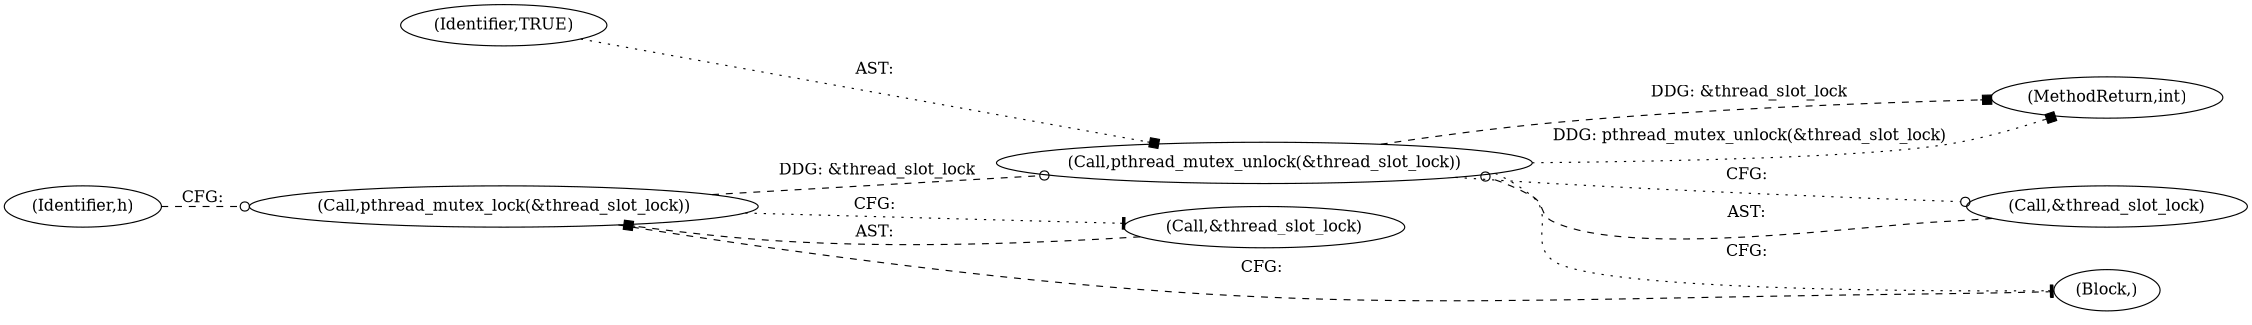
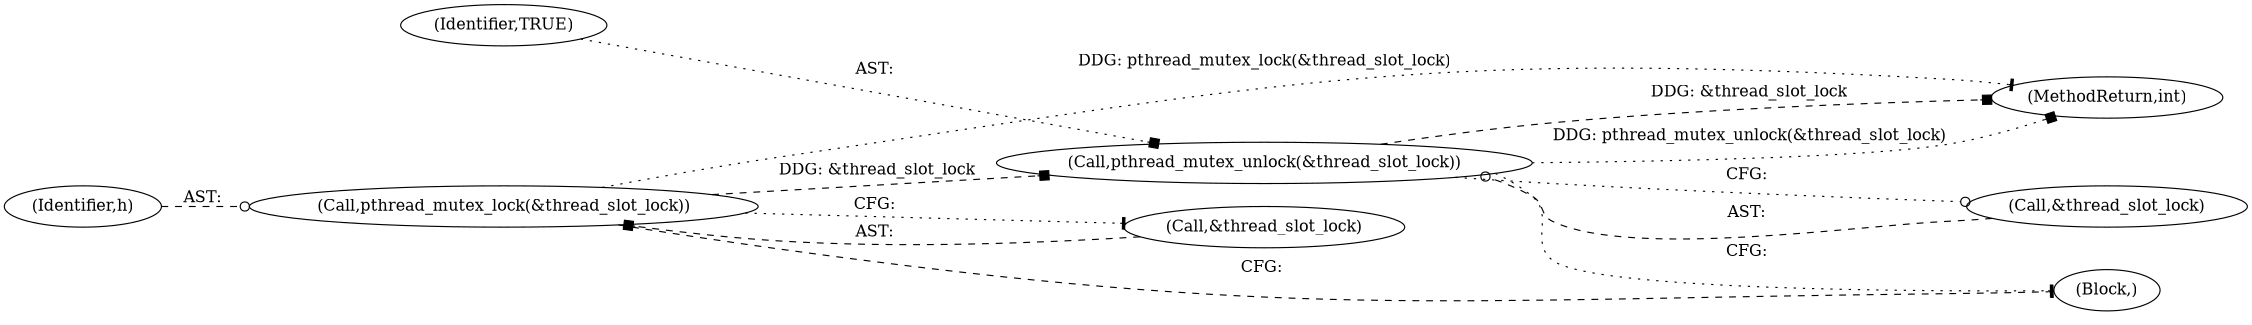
  digraph {
    rankdir=LR
    edge [arrowhead=box style=dotted]
    n1 [label="(Call,pthread_mutex_unlock(&thread_slot_lock))"]
    n2 [label="(Call,&thread_slot_lock)"]
    n3 [label="(Block,)"]
    n4 [label="(MethodReturn,int)"]
    n5 [label="(Call,pthread_mutex_lock(&thread_slot_lock))"]
    n6 [label="(Call,&thread_slot_lock)"]
    n7 [label="(Identifier,TRUE)"]
    n8 [label="(Identifier,h)"]
    n1 -> n2 [arrowhead=odot label="CFG: "]
    n1 -> n3 [arrowhead=tee label="CFG: "]
    n1 -> n4 [label="DDG: &thread_slot_lock" style=dashed]
    n1 -> n4 [label="DDG: pthread_mutex_unlock(&thread_slot_lock)"]
    n2 -> n1 [arrowhead=odot label="AST: " style=dashed]
-   n5 -> n1 [arrowhead=odot label="DDG: &thread_slot_lock" style=dashed]
+   n5 -> n1 [label="DDG: &thread_slot_lock" style=dashed]
    n5 -> n3 [arrowhead=tee label="CFG: " style=dashed]
+   n5 -> n4 [arrowhead=tee label="DDG: pthread_mutex_lock(&thread_slot_lock)"]
    n5 -> n6 [arrowhead=tee label="CFG: "]
    n6 -> n5 [label="AST: " style=dashed]
    n7 -> n1 [label="AST: "]
-   n8 -> n5 [arrowhead=odot label="CFG: " style=dashed]
+   n8 -> n5 [arrowhead=odot label="AST: " style=dashed]
  }
